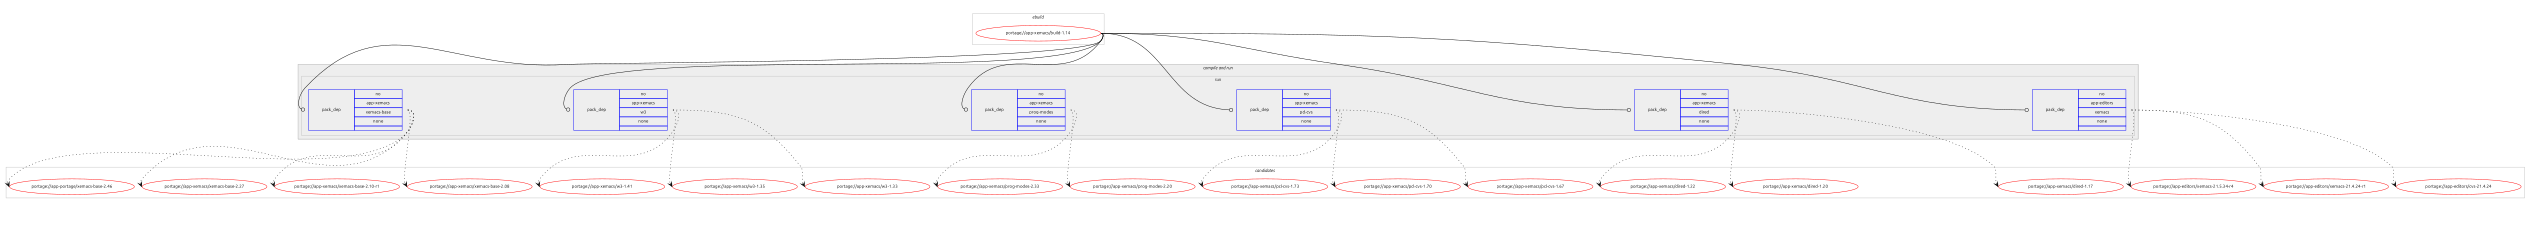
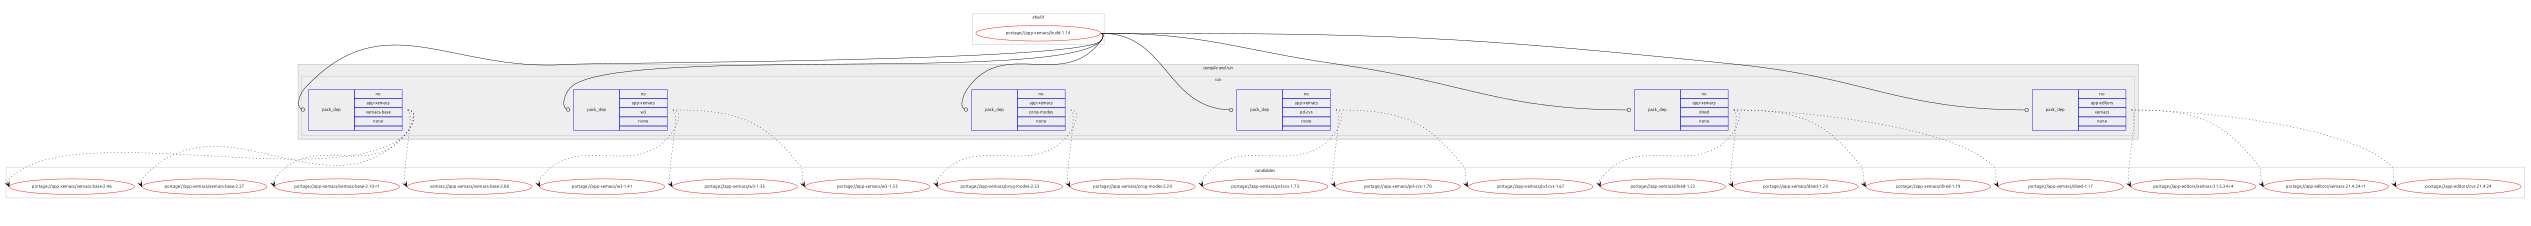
  digraph {
    compound=true
    concentrate=true
    fontname=Ubuntu
    fontsize=10
    newrank=true
    rankdir=TB
    ranksep=1.5
    node [color=red fontname=Ubuntu fontsize=10]
    edge [arrowhead=vee fontname=Ubuntu headport=w style=dotted tailport=e weight=100]
    n1 [label="portage://app-xemacs/build-1.14" width=4]
    n2 [color=blue label=<<TABLE BORDER="0" CELLBORDER="1" CELLSPACING="0" CELLPADDING="4" WIDTH="220"><TR><TD ROWSPAN="6" CELLPADDING="30">pack_dep</TD></TR><TR><TD WIDTH="110">no</TD></TR><TR><TD>app-editors</TD></TR><TR><TD>xemacs</TD></TR><TR><TD>none</TD></TR><TR><TD></TD></TR></TABLE>> shape=none]
    n3 [color=blue label=<<TABLE BORDER="0" CELLBORDER="1" CELLSPACING="0" CELLPADDING="4" WIDTH="220"><TR><TD ROWSPAN="6" CELLPADDING="30">pack_dep</TD></TR><TR><TD WIDTH="110">no</TD></TR><TR><TD>app-xemacs</TD></TR><TR><TD>dired</TD></TR><TR><TD>none</TD></TR><TR><TD></TD></TR></TABLE>> shape=none]
    n4 [color=blue label=<<TABLE BORDER="0" CELLBORDER="1" CELLSPACING="0" CELLPADDING="4" WIDTH="220"><TR><TD ROWSPAN="6" CELLPADDING="30">pack_dep</TD></TR><TR><TD WIDTH="110">no</TD></TR><TR><TD>app-xemacs</TD></TR><TR><TD>pcl-cvs</TD></TR><TR><TD>none</TD></TR><TR><TD></TD></TR></TABLE>> shape=none]
    n5 [color=blue label=<<TABLE BORDER="0" CELLBORDER="1" CELLSPACING="0" CELLPADDING="4" WIDTH="220"><TR><TD ROWSPAN="6" CELLPADDING="30">pack_dep</TD></TR><TR><TD WIDTH="110">no</TD></TR><TR><TD>app-xemacs</TD></TR><TR><TD>prog-modes</TD></TR><TR><TD>none</TD></TR><TR><TD></TD></TR></TABLE>> shape=none]
    n6 [color=blue label=<<TABLE BORDER="0" CELLBORDER="1" CELLSPACING="0" CELLPADDING="4" WIDTH="220"><TR><TD ROWSPAN="6" CELLPADDING="30">pack_dep</TD></TR><TR><TD WIDTH="110">no</TD></TR><TR><TD>app-xemacs</TD></TR><TR><TD>w3</TD></TR><TR><TD>none</TD></TR><TR><TD></TD></TR></TABLE>> shape=none]
    n7 [color=blue label=<<TABLE BORDER="0" CELLBORDER="1" CELLSPACING="0" CELLPADDING="4" WIDTH="220"><TR><TD ROWSPAN="6" CELLPADDING="30">pack_dep</TD></TR><TR><TD WIDTH="110">no</TD></TR><TR><TD>app-xemacs</TD></TR><TR><TD>xemacs-base</TD></TR><TR><TD>none</TD></TR><TR><TD></TD></TR></TABLE>> shape=none]
    n8 [label="portage://app-editors/cvs-21.4.24" width=4]
    n9 [label="portage://app-editors/xemacs-21.4.24-r1" width=4]
    n10 [label="portage://app-editors/xemacs-21.5.34-r4" width=4]
    n11 [label="portage://app-xemacs/dired-1.17" width=4]
+   n12 [label="portage://app-xemacs/dired-1.19" width=4]
    n13 [label="portage://app-xemacs/dired-1.20" width=4]
    n14 [label="portage://app-xemacs/dired-1.22" width=4]
    n15 [label="portage://app-xemacs/pcl-cvs-1.67" width=4]
    n16 [label="portage://app-xemacs/pcl-cvs-1.70" width=4]
    n17 [label="portage://app-xemacs/pcl-cvs-1.73" width=4]
    n18 [label="portage://app-xemacs/prog-modes-2.20" width=4]
    n19 [label="portage://app-xemacs/prog-modes-2.33" width=4]
    n20 [label="portage://app-xemacs/w3-1.33" width=4]
    n21 [label="portage://app-xemacs/w3-1.35" width=4]
    n22 [label="portage://app-xemacs/w3-1.41" width=4]
-   n23 [label="portage://app-xemacs/xemacs-base-2.08" width=4]
+   n23 [label="xemacs://app-xemacs/xemacs-base-2.08" width=4]
    n24 [label="portage://app-xemacs/xemacs-base-2.10-r1" width=4]
    n25 [label="portage://app-xemacs/xemacs-base-2.27" width=4]
-   n26 [label="portage://app-portage/xemacs-base-2.46" width=4]
+   n26 [label="portage://app-xemacs/xemacs-base-2.46" width=4]
    subgraph cluster_1 {
      color=gray
      label=<<i>ebuild</i>>
      rank=same
      n1
    }
    subgraph cluster_2 {
      color=gray
      label=<<i>dependencies</i>>
      subgraph cluster_3 {
        color=gray
        fillcolor="#eeeeee"
        label=<<i>compile</i>>
        style=filled
      }
      subgraph cluster_4 {
        color=gray
        fillcolor="#eeeeee"
        label=<<i>compile and run</i>>
        style=filled
      }
      subgraph cluster_5 {
        color=gray
        fillcolor="#eeeeee"
        label=<<i>run</i>>
        style=filled
        subgraph sub_6 {
          color=gray
          fillcolor="#eeeeee"
          label=<<i>run</i>>
          style=filled
          n2
        }
        subgraph sub_7 {
          color=gray
          fillcolor="#eeeeee"
          label=<<i>run</i>>
          style=filled
          n3
        }
        subgraph sub_8 {
          color=gray
          fillcolor="#eeeeee"
          label=<<i>run</i>>
          style=filled
          n4
        }
        subgraph sub_9 {
          color=gray
          fillcolor="#eeeeee"
          label=<<i>run</i>>
          style=filled
          n5
        }
        subgraph sub_10 {
          color=gray
          fillcolor="#eeeeee"
          label=<<i>run</i>>
          style=filled
          n6
        }
        subgraph sub_11 {
          color=gray
          fillcolor="#eeeeee"
          label=<<i>run</i>>
          style=filled
          n7
        }
      }
    }
    subgraph cluster_12 {
      color=gray
      label=<<i>candidates</i>>
      rank=same
      subgraph sub_13 {
        color=black
        label=<<i>candidates</i>>
        nodesep=1
        rank=same
        n8
        n9
        n10
      }
      subgraph sub_14 {
        color=black
        label=<<i>candidates</i>>
        nodesep=1
        rank=same
        n11
+       n12
        n13
        n14
      }
      subgraph sub_15 {
        color=black
        label=<<i>candidates</i>>
        nodesep=1
        rank=same
        n15
        n16
        n17
      }
      subgraph sub_16 {
        color=black
        label=<<i>candidates</i>>
        nodesep=1
        rank=same
        n18
        n19
      }
      subgraph sub_17 {
        color=black
        label=<<i>candidates</i>>
        nodesep=1
        rank=same
        n20
        n21
        n22
      }
      subgraph sub_18 {
        color=black
        label=<<i>candidates</i>>
        nodesep=1
        rank=same
        n23
        n24
        n25
        n26
      }
    }
    n1 -> n2 [arrowhead=odot style=solid weight=20]
    n1 -> n3 [arrowhead=odot style=solid weight=20]
    n1 -> n4 [arrowhead=odot style=solid weight=20]
    n1 -> n5 [arrowhead=odot style=solid weight=20]
    n1 -> n6 [arrowhead=odot style=solid weight=20]
    n1 -> n7 [arrowhead=odot style=solid weight=20]
    n2 -> n8
    n2 -> n9
    n2 -> n10
    n3 -> n11
+   n3 -> n12
    n3 -> n13
    n3 -> n14
    n4 -> n15
    n4 -> n16
    n4 -> n17
    n5 -> n18
    n5 -> n19
    n6 -> n20
    n6 -> n21
    n6 -> n22
    n7 -> n23
    n7 -> n24
    n7 -> n25
    n7 -> n26
  }
